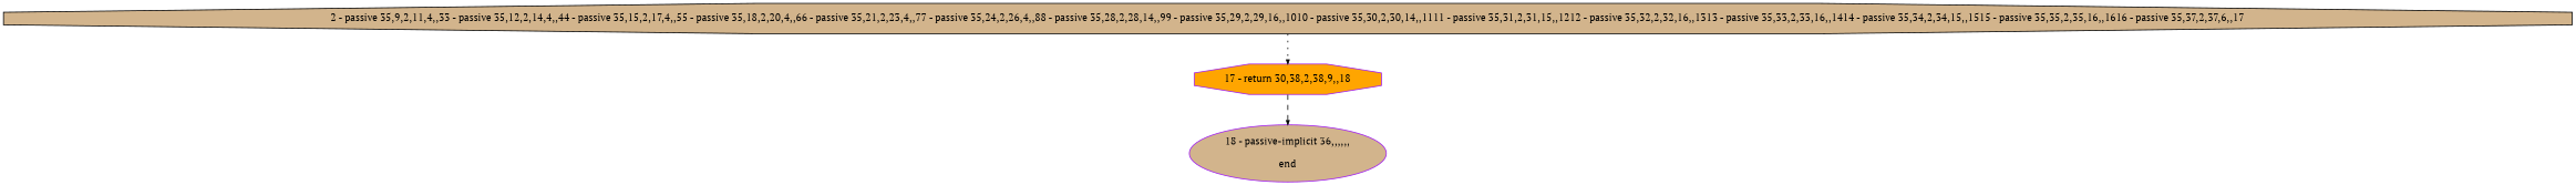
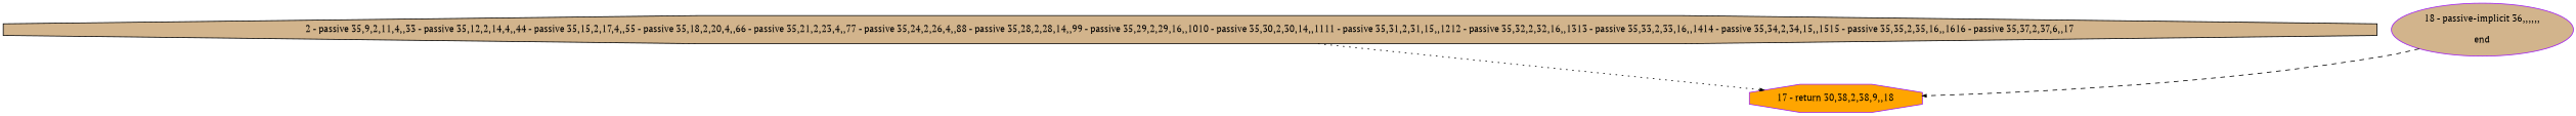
  digraph {
    bgcolor=white
    compound=true
    fillcolor="#FFFFCC"
    fontname="PT Serif"
    fontsize=12
    pack=true
    packmode=clust
    style="rounded,filled"
    node [color=purple compound=true fillcolor=tan fixedsize=false fontname="PT Serif" fontsize=12 node_initialized=no shape=octagon style=filled]
    edge [arrowhead=normal arrowsize=0.5 arrowtail=none color="#000000" compound=true dir=forward fontcolor=black fontname="PT Serif" fontsize=12]
    n1 [color=black label="2 - passive 35,9,2,11,4,,33 - passive 35,12,2,14,4,,44 - passive 35,15,2,17,4,,55 - passive 35,18,2,20,4,,66 - passive 35,21,2,23,4,,77 - passive 35,24,2,26,4,,88 - passive 35,28,2,28,14,,99 - passive 35,29,2,29,16,,1010 - passive 35,30,2,30,14,,1111 - passive 35,31,2,31,15,,1212 - passive 35,32,2,32,16,,1313 - passive 35,33,2,33,16,,1414 - passive 35,34,2,34,15,,1515 - passive 35,35,2,35,16,,1616 - passive 35,37,2,37,6,,17"]
    n2 [fillcolor=orange label="17 - return 30,38,2,38,9,,18"]
    n3 [label="18 - passive-implicit 36,,,,,,\n\nend" shape=ellipse]
    n1 -> n2 [style=dotted]
-   n2 -> n3 [style=dashed]
+   n3 -> n2 [style=dashed]
  }
